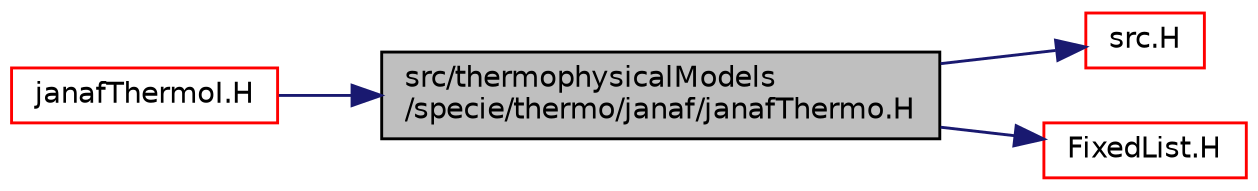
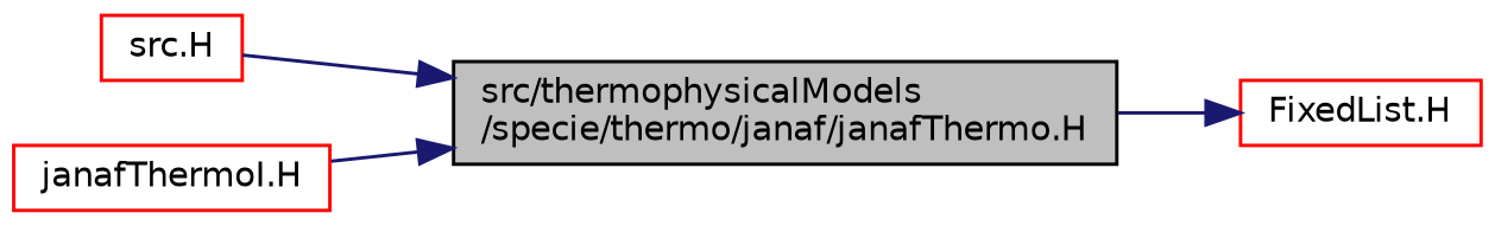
  digraph {
    rankdir=LR
    node [color=red fontname=Helvetica fontsize=10 shape=record]
    edge [color=midnightblue fontname=Helvetica fontsize=10 labelfontname=Helvetica labelfontsize=10 style=solid]
    n1 [color=black fillcolor=grey75 fontcolor=black height=0.2 label="src/thermophysicalModels\l/specie/thermo/janaf/janafThermo.H" style=filled width=0.4]
    n2 [height=0.2 label="src.H" width=0.4]
    n3 [height=0.2 label="FixedList.H" width=0.4]
    n4 [height=0.2 label="janafThermoI.H" width=0.4]
-   n1 -> n2
+   n2 -> n1
    n1 -> n3
    n4 -> n1
  }
